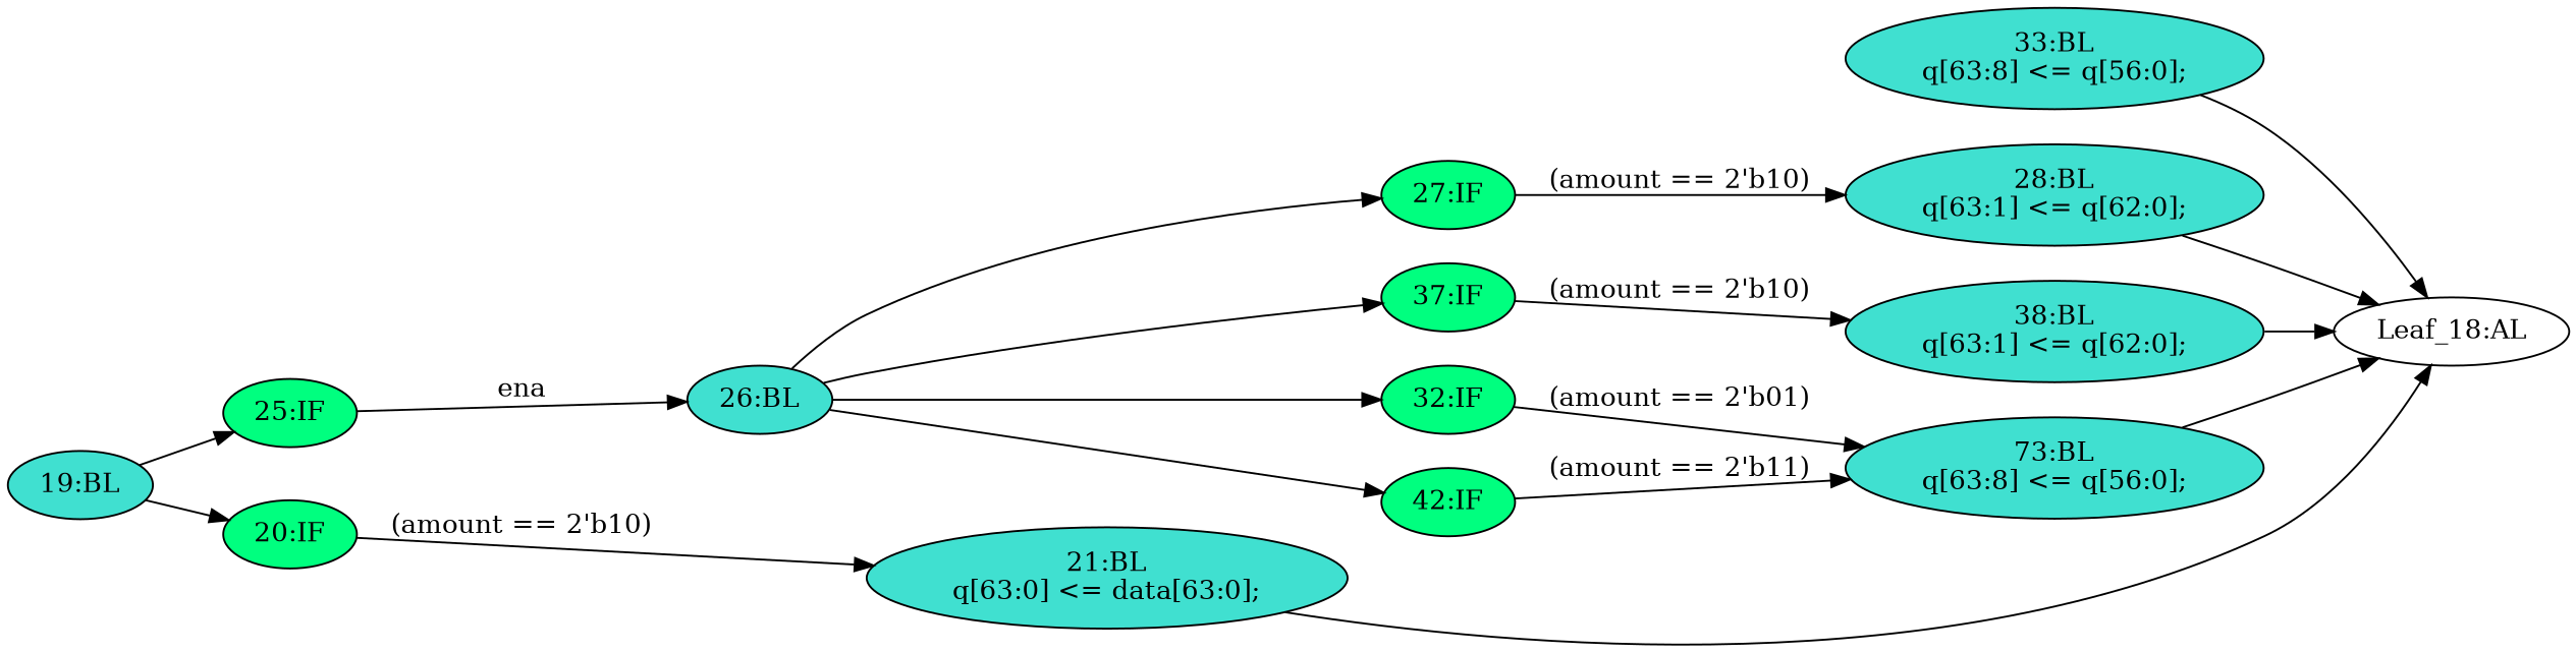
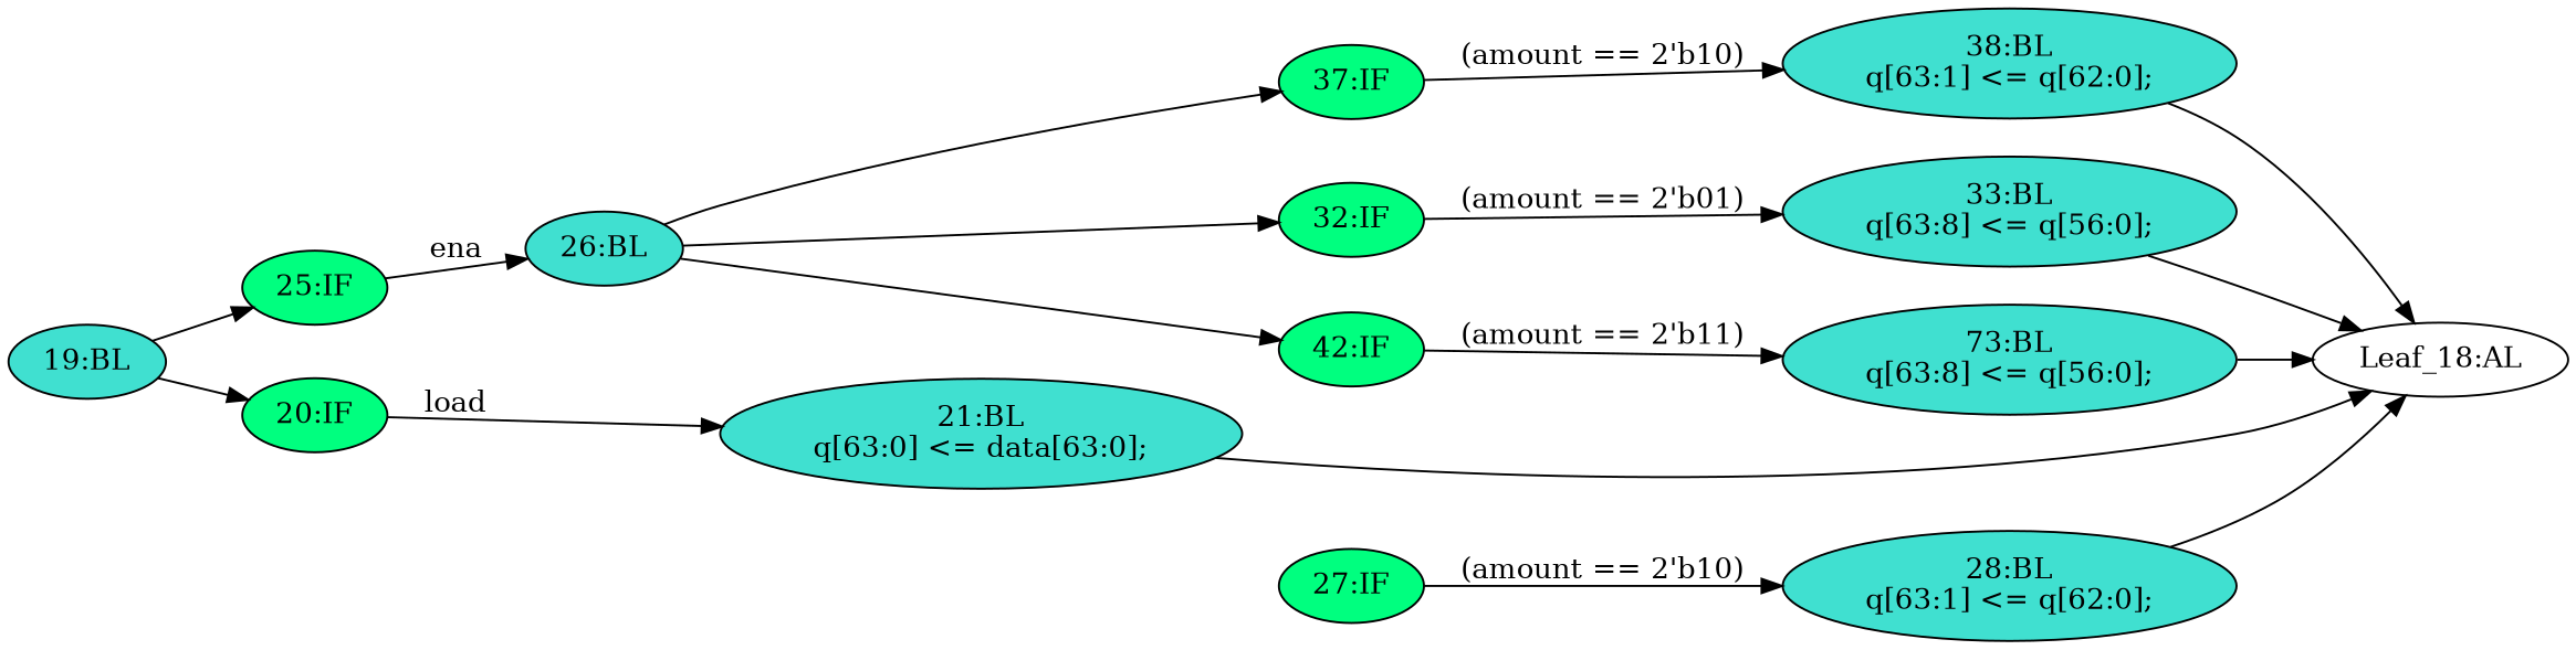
  strict digraph {
    rankdir=LR
    node [fillcolor=turquoise statements="[]" style=filled typ=Block]
    edge [cond="[]" lineno=None]
    n1 [ast="<pyverilog.vparser.ast.Block object at 0x7f30b288bb90>" label="33:BL\nq[63:8] <= q[56:0];" statements="[<pyverilog.vparser.ast.NonblockingSubstitution object at 0x7f30b288b7d0>]"]
    n2 [def_var="['q']" label="Leaf_18:AL" fillcolor="" statements="" style="" typ=""]
    n3 [ast="<pyverilog.vparser.ast.Block object at 0x7f30b288bcd0>" label="21:BL\nq[63:0] <= data[63:0];" statements="[<pyverilog.vparser.ast.NonblockingSubstitution object at 0x7f30b288bd10>]"]
    n4 [ast="<pyverilog.vparser.ast.IfStatement object at 0x7f30b28a70d0>" fillcolor=springgreen label="27:IF" typ=IfStatement]
    n5 [ast="<pyverilog.vparser.ast.Block object at 0x7f30b28a7110>" label="28:BL\nq[63:1] <= q[62:0];" statements="[<pyverilog.vparser.ast.NonblockingSubstitution object at 0x7f30b28a7150>]"]
    n6 [ast="<pyverilog.vparser.ast.IfStatement object at 0x7f30b28a7610>" fillcolor=springgreen label="37:IF" typ=IfStatement]
    n7 [ast="<pyverilog.vparser.ast.Block object at 0x7f30b28a7650>" label="38:BL\nq[63:1] <= q[62:0];" statements="[<pyverilog.vparser.ast.NonblockingSubstitution object at 0x7f30b28a7690>]"]
    n8 [ast="<pyverilog.vparser.ast.IfStatement object at 0x7f30b28a7050>" fillcolor=springgreen label="25:IF" typ=IfStatement]
    n9 [ast="<pyverilog.vparser.ast.Block object at 0x7f30b28a7090>" label="26:BL"]
    n10 [ast="<pyverilog.vparser.ast.IfStatement object at 0x7f30b28a7510>" fillcolor=springgreen label="32:IF" typ=IfStatement]
    n11 [ast="<pyverilog.vparser.ast.IfStatement object at 0x7f30b28a7a50>" fillcolor=springgreen label="42:IF" typ=IfStatement]
    n12 [ast="<pyverilog.vparser.ast.Block object at 0x7f30b28a7a90>" label="73:BL\nq[63:8] <= q[56:0];" statements="[<pyverilog.vparser.ast.NonblockingSubstitution object at 0x7f30b28a7ad0>]"]
    n13 [ast="<pyverilog.vparser.ast.IfStatement object at 0x7f30b288bc10>" fillcolor=springgreen label="20:IF" typ=IfStatement]
    n14 [ast="<pyverilog.vparser.ast.Block object at 0x7f30b288bbd0>" label="19:BL"]
    n1 -> n2
    n3 -> n2
    n4 -> n5 [cond="['amount']" label="(amount == 2'b10)" lineno=27]
    n5 -> n2
    n6 -> n7 [cond="['amount']" label="(amount == 2'b10)" lineno=37]
    n7 -> n2
    n8 -> n9 [cond="['ena']" label=ena lineno=25]
-   n9 -> n4
    n9 -> n6
    n9 -> n10
    n9 -> n11
-   n10 -> n12 [cond="['amount']" label="(amount == 2'b01)" lineno=32]
+   n10 -> n1 [cond="['amount']" label="(amount == 2'b01)" lineno=32]
    n11 -> n12 [cond="['amount']" label="(amount == 2'b11)" lineno=42]
    n12 -> n2
-   n13 -> n3 [cond="['load']" label="(amount == 2'b10)" lineno=20]
+   n13 -> n3 [cond="['load']" label=load lineno=20]
    n14 -> n8
    n14 -> n13
  }
